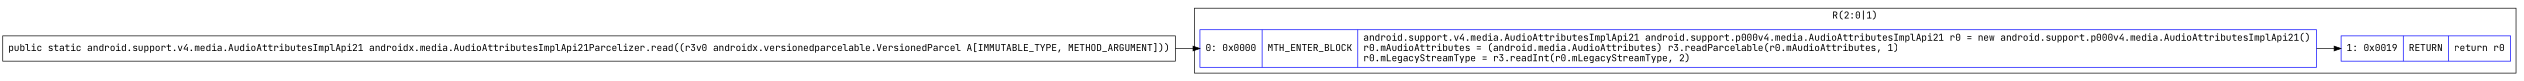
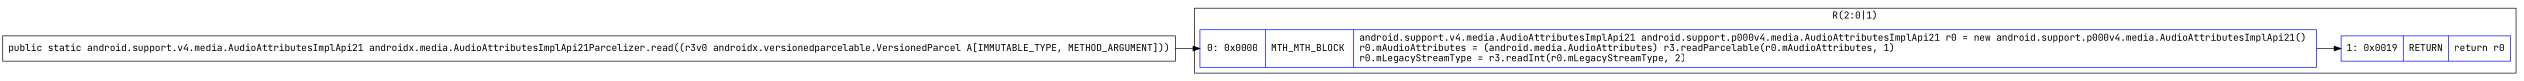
  digraph {
    rankdir=LR
    fontname="JetBrains Mono"
    node [color=blue shape=record fontname="JetBrains Mono"]
    edge [fontname="JetBrains Mono"]
-   n1 [label="{0\:\ 0x0000|MTH_ENTER_BLOCK\l|android.support.v4.media.AudioAttributesImplApi21 android.support.p000v4.media.AudioAttributesImplApi21 r0 = new android.support.p000v4.media.AudioAttributesImplApi21()\lr0.mAudioAttributes = (android.media.AudioAttributes) r3.readParcelable(r0.mAudioAttributes, 1)\lr0.mLegacyStreamType = r3.readInt(r0.mLegacyStreamType, 2)\l}"]
+   n1 [label="{0\:\ 0x0000|MTH_MTH_BLOCK\l|android.support.v4.media.AudioAttributesImplApi21 android.support.p000v4.media.AudioAttributesImplApi21 r0 = new android.support.p000v4.media.AudioAttributesImplApi21()\lr0.mAudioAttributes = (android.media.AudioAttributes) r3.readParcelable(r0.mAudioAttributes, 1)\lr0.mLegacyStreamType = r3.readInt(r0.mLegacyStreamType, 2)\l}"]
    n2 [label="{1\:\ 0x0019|RETURN\l|return r0\l}"]
    n3 [label="{public static android.support.v4.media.AudioAttributesImplApi21 androidx.media.AudioAttributesImplApi21Parcelizer.read((r3v0 androidx.versionedparcelable.VersionedParcel A[IMMUTABLE_TYPE, METHOD_ARGUMENT])) }" color=""]
    subgraph cluster_1 {
      label="R(2:0|1)"
      n1
      n2
    }
    n1 -> n2
    n3 -> n1
  }
